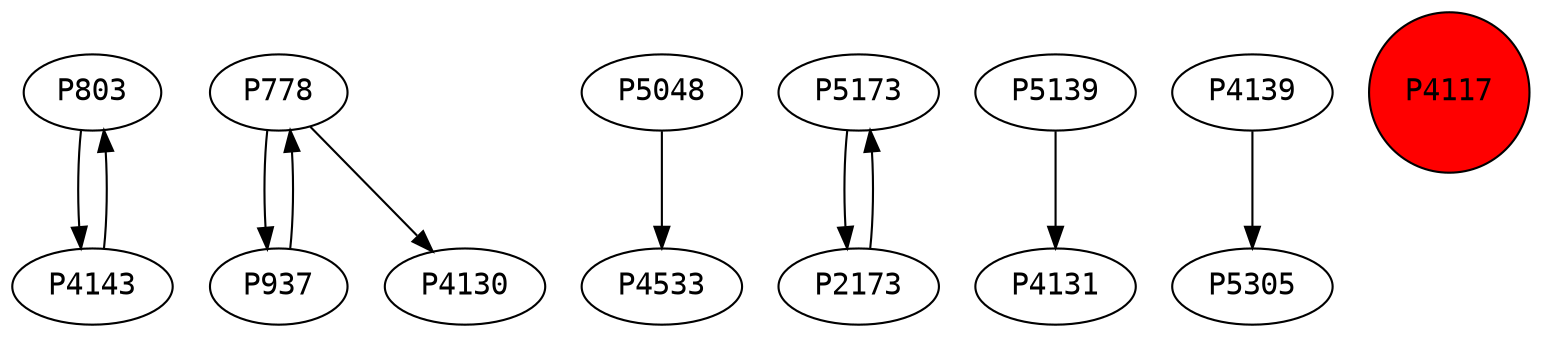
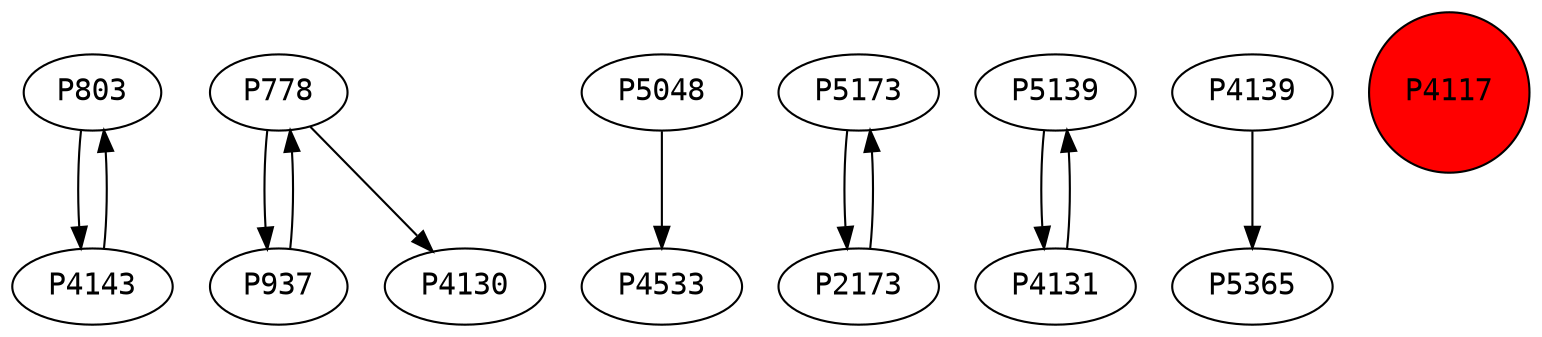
  digraph {
    fontname="DejaVu Sans Mono"
    node [fontname="DejaVu Sans Mono"]
    edge [fontname="DejaVu Sans Mono"]
    P803
    P4143
    P778
    P937
    P4130
    n6 [label=P4533]
    P5048
    P5173
    P2173
    P5139
    P4131
    P4139
-   P5365 [label=P5305]
+   P5365
    P4117 [fillcolor=red shape=circle style=filled]
    P803 -> P4143
    P4143 -> P803
    P778 -> P937
    P778 -> P4130
    P937 -> P778
    P5048 -> n6
    P5173 -> P2173
    P2173 -> P5173
    P5139 -> P4131
+   P4131 -> P5139
    P4139 -> P5365
  }
